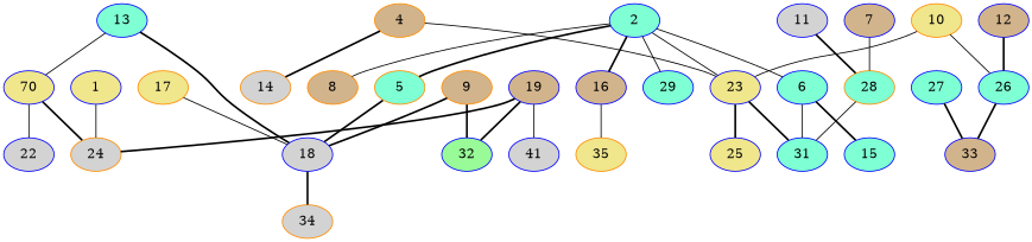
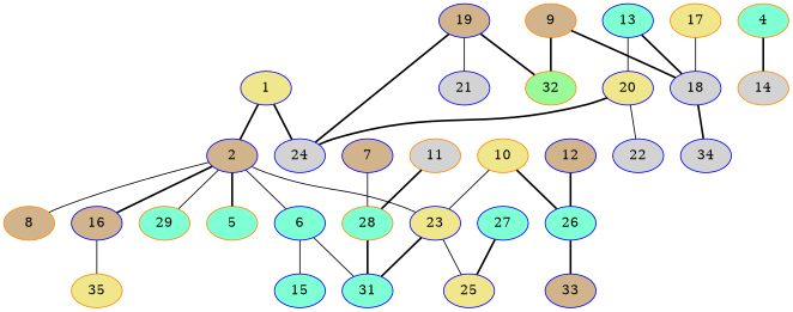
  graph {
    node [color=blue fillcolor=tan style=filled]
    edge [style=bold weight=1.0]
    1 [fillcolor=khaki]
-   2 [fillcolor=aquamarine]
-   24 [color=darkorange fillcolor=lightgrey]
+   2
+   24 [fillcolor=lightgrey]
    5 [color=darkorange fillcolor=aquamarine]
    6 [fillcolor=aquamarine]
    8 [color=darkorange]
    16
    23 [fillcolor=khaki]
-   29 [fillcolor=aquamarine]
+   29 [color=darkorange fillcolor=aquamarine]
    18 [fillcolor=lightgrey]
    15 [fillcolor=aquamarine]
    31 [fillcolor=aquamarine]
    35 [color=darkorange fillcolor=khaki]
    25 [fillcolor=khaki]
    33
    26 [fillcolor=aquamarine]
    28 [color=darkorange fillcolor=aquamarine]
-   4 [color=darkorange]
+   4 [color=darkorange fillcolor=aquamarine]
    14 [color=darkorange fillcolor=lightgrey]
-   34 [color=darkorange fillcolor=lightgrey]
+   34 [fillcolor=lightgrey]
    7
    9 [color=darkorange]
-   32 [fillcolor=palegreen]
+   32 [color=darkorange fillcolor=palegreen]
    10 [color=darkorange fillcolor=khaki]
-   11 [fillcolor=lightgrey]
+   11 [color=darkorange fillcolor=lightgrey]
    12
    13 [fillcolor=aquamarine]
-   20 [fillcolor=khaki label=70]
+   20 [fillcolor=khaki]
    22 [fillcolor=lightgrey]
    17 [color=darkorange fillcolor=khaki]
    19
-   21 [fillcolor=lightgrey label=41]
+   21 [fillcolor=lightgrey]
    27 [fillcolor=aquamarine]
-   1 -- 24 [style=solid]
+   1 -- 2
+   1 -- 24
    2 -- 5
    2 -- 6 [style=solid]
    2 -- 8 [style=solid]
    2 -- 16
    2 -- 23 [style=solid]
    2 -- 29 [style=solid]
-   5 -- 18
-   6 -- 15
+   6 -- 15 [style=solid]
    6 -- 31 [style=solid]
    16 -- 35 [style=solid]
    23 -- 31
-   23 -- 25
+   23 -- 25 [style=solid]
    18 -- 34
    26 -- 33
-   28 -- 31 [style=solid]
-   4 -- 23 [style=solid]
+   28 -- 31
    4 -- 14
    7 -- 28 [style=solid]
    9 -- 18
    9 -- 32
    10 -- 23 [style=solid]
-   10 -- 26 [style=solid]
+   10 -- 26
    11 -- 28
    12 -- 26
    13 -- 18
    13 -- 20 [style=solid]
    20 -- 24
    20 -- 22 [style=solid]
    17 -- 18 [style=solid]
    19 -- 24
    19 -- 32
    19 -- 21 [style=solid]
-   27 -- 33
+   27 -- 25
  }
